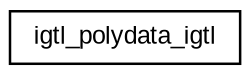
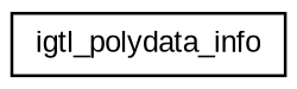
  digraph {
    rankdir=TB
    fontname="Liberation Sans"
-   n1 [color=black fillcolor=white fontname="Liberation Sans" fontsize=10 height=0.2 label=igtl_polydata_igtl shape=record style=filled width=0.4]
+   n1 [color=black fillcolor=white fontname="Liberation Sans" fontsize=10 height=0.2 label=igtl_polydata_info shape=record style=filled width=0.4]
  }
